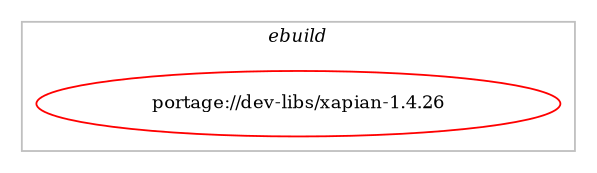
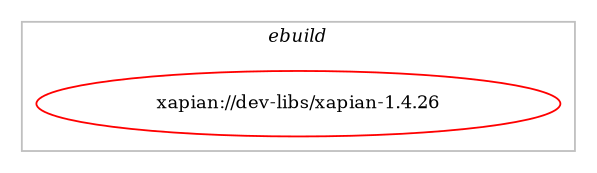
  digraph {
    compound=true
    concentrate=true
    fontname="DejaVu Serif"
    fontsize=10
    newrank=true
    rankdir=LR
    ranksep=1.5
-   n1 [color=red fontname="DejaVu Serif" fontsize=10 label="portage://dev-libs/xapian-1.4.26" width=4 shape=ellipse]
+   n1 [color=red fontname="DejaVu Serif" fontsize=10 label="xapian://dev-libs/xapian-1.4.26" width=4 shape=ellipse]
    subgraph cluster_1 {
      color=gray
      label=<<i>ebuild</i>>
      n1
    }
    subgraph cluster_2 {
      color=gray
      label=<<i>dependencies</i>>
      subgraph cluster_3 {
        color=gray
        fillcolor="#eeeeee"
        label=<<i>compile</i>>
        style=filled
      }
      subgraph cluster_4 {
        color=gray
        fillcolor="#eeeeee"
        label=<<i>compile and run</i>>
        style=filled
      }
      subgraph cluster_5 {
        color=gray
        fillcolor="#eeeeee"
        label=<<i>run</i>>
        style=filled
      }
    }
    subgraph cluster_6 {
      color=gray
      label=<<i>candidates</i>>
      rank=same
    }
  }
